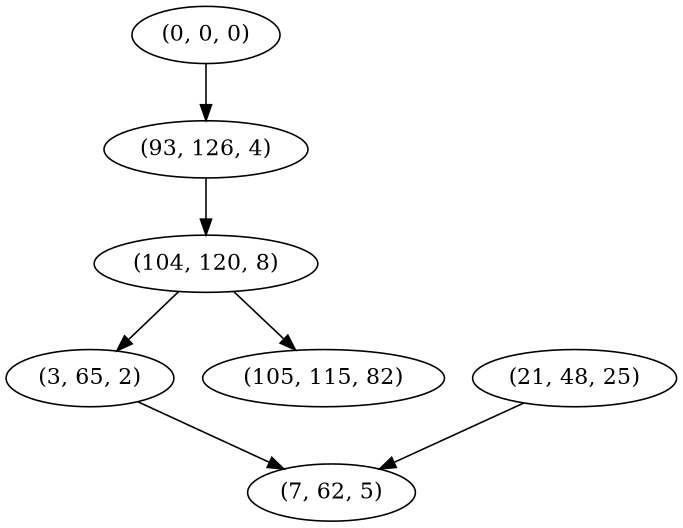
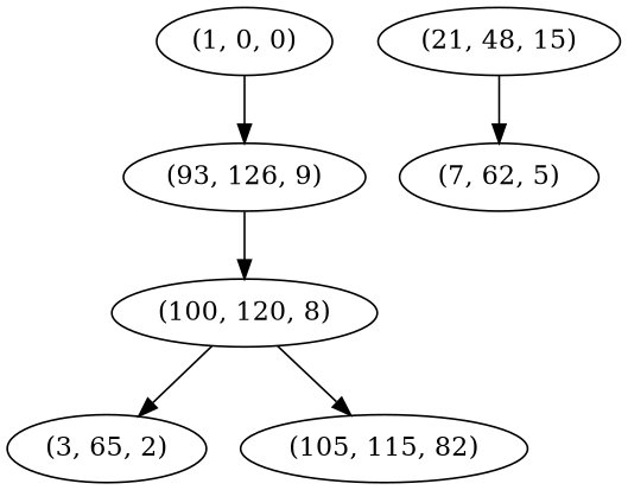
  digraph {
-   "(0, 0, 0)"
-   "(93, 126, 4)"
+   "(0, 0, 0)" [label="(1, 0, 0)"]
+   "(93, 126, 4)" [label="(93, 126, 9)"]
    "(3, 65, 2)"
    "(7, 62, 5)"
-   "(100, 120, 8)" [label="(104, 120, 8)"]
-   "(21, 48, 15)" [label="(21, 48, 25)"]
+   "(100, 120, 8)"
+   "(21, 48, 15)"
    n7 [label="(105, 115, 82)"]
    "(0, 0, 0)" -> "(93, 126, 4)"
    "(93, 126, 4)" -> "(100, 120, 8)"
-   "(3, 65, 2)" -> "(7, 62, 5)"
    "(100, 120, 8)" -> "(3, 65, 2)"
    "(100, 120, 8)" -> n7
    "(21, 48, 15)" -> "(7, 62, 5)"
  }
